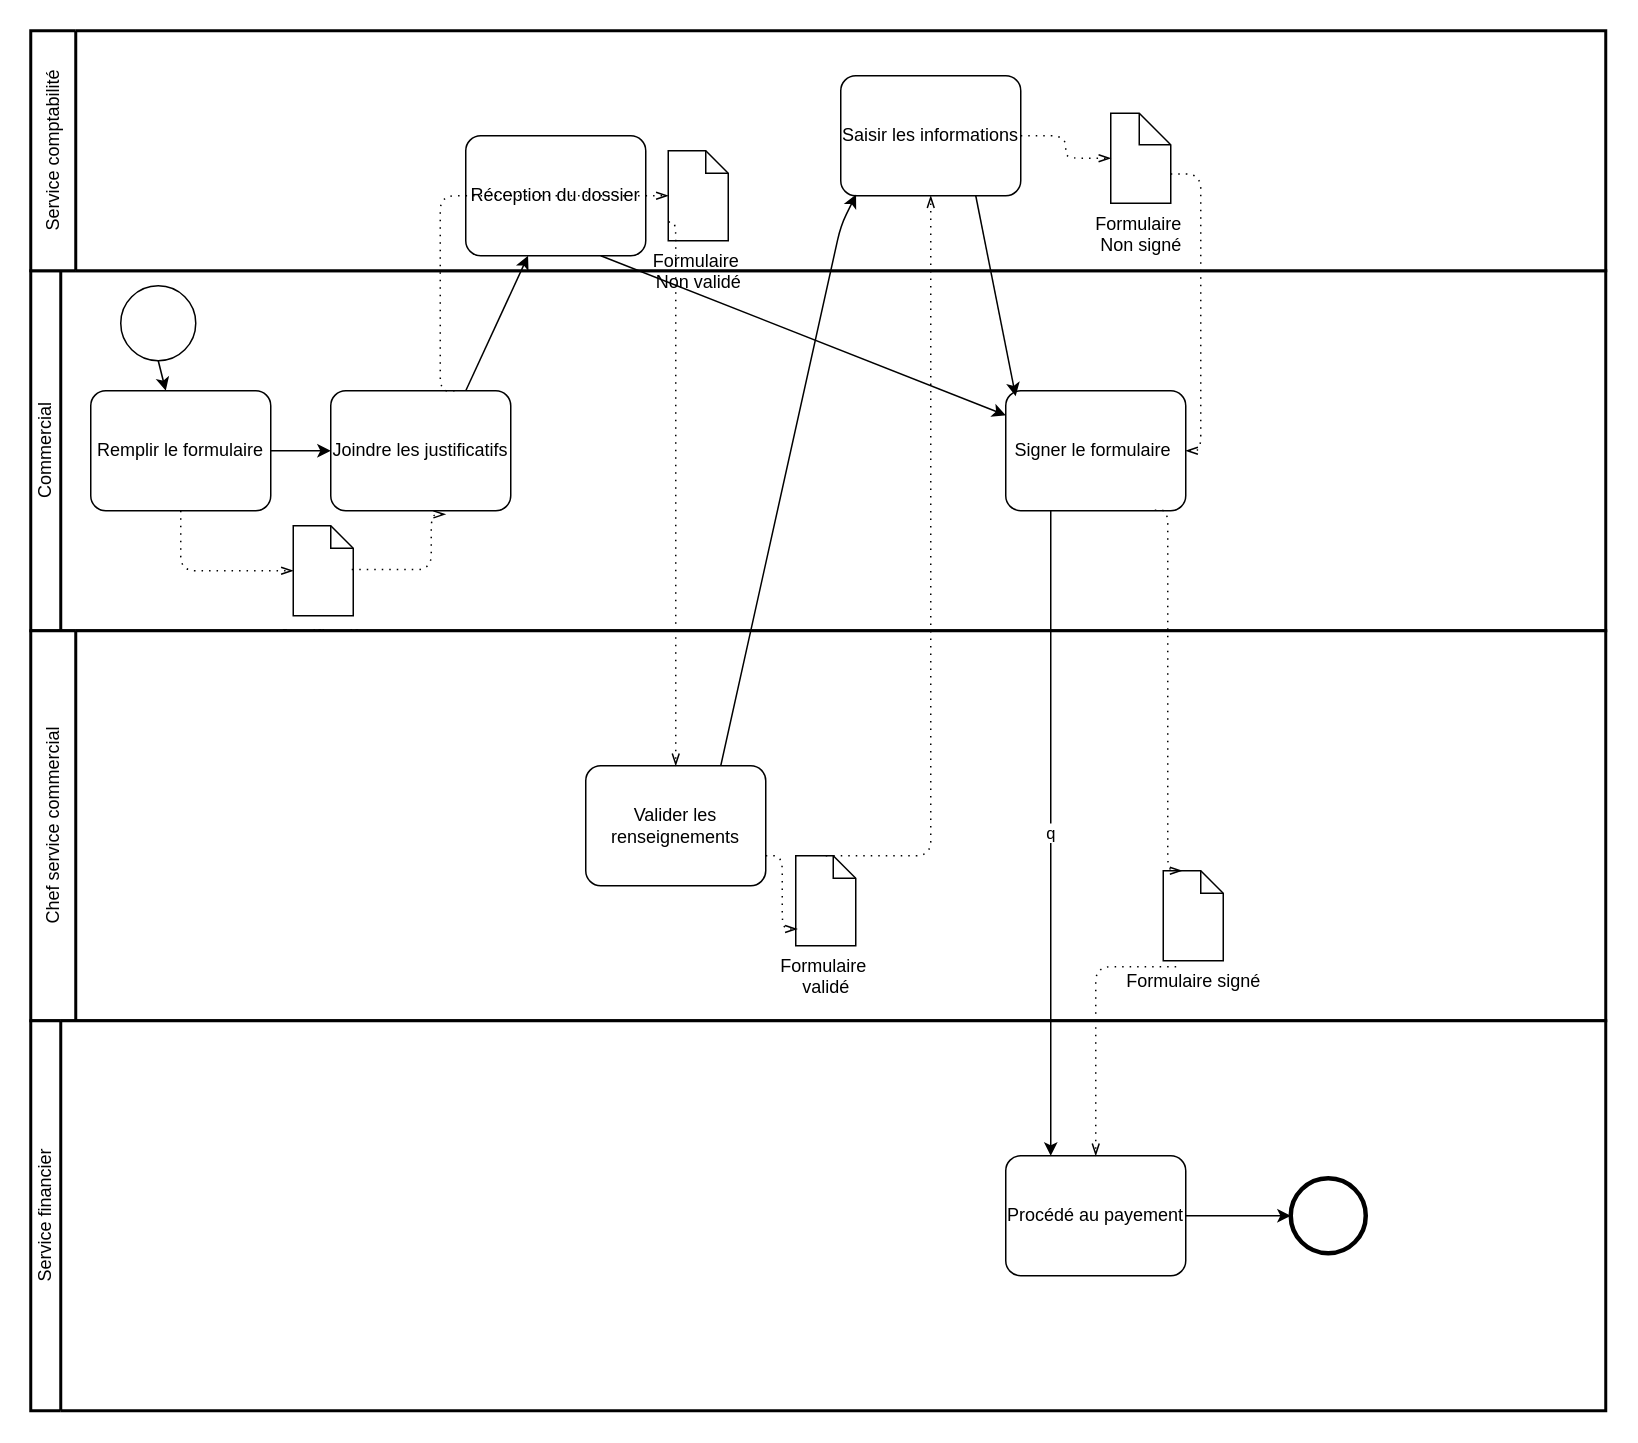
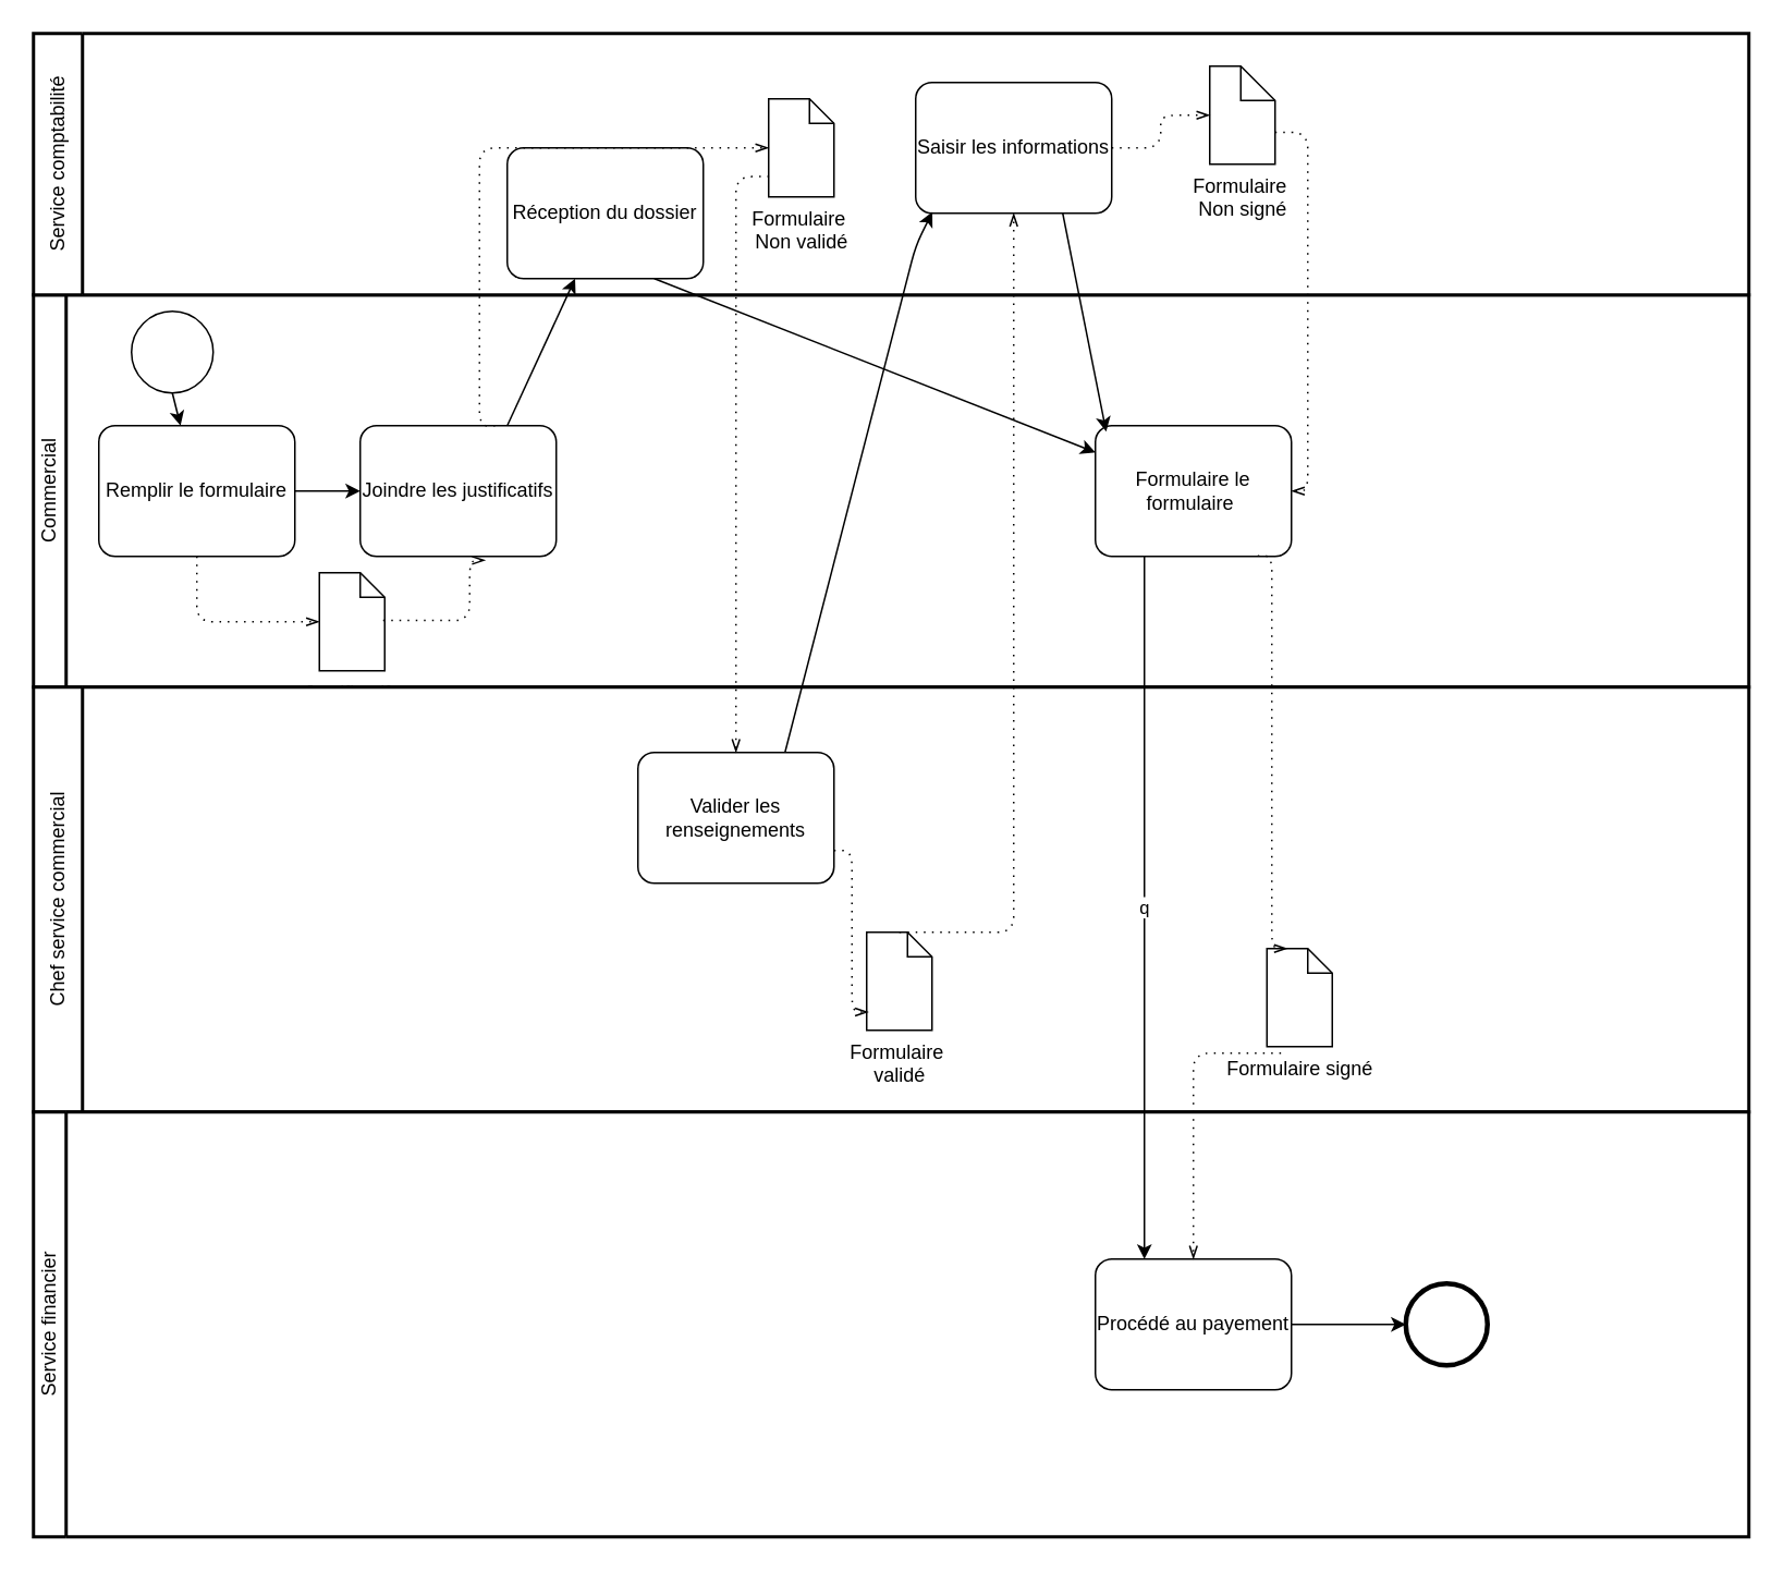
  <mxCell id="0" />
  <mxCell id="1" parent="0" />
  <mxCell id="2" value="Commercial" style="swimlane;html=1;startSize=20;fontStyle=0;collapsible=0;horizontal=0;swimlaneLine=1;swimlaneFillColor=#ffffff;strokeWidth=2;whiteSpace=wrap;" vertex="1" parent="1"><mxGeometry x="20" y="180" width="1050" height="240" as="geometry" /></mxCell>
  <mxCell id="3" value="Remplir le formulaire" style="points=[[0.25,0,0],[0.5,0,0],[0.75,0,0],[1,0.25,0],[1,0.5,0],[1,0.75,0],[0.75,1,0],[0.5,1,0],[0.25,1,0],[0,0.75,0],[0,0.5,0],[0,0.25,0]];shape=mxgraph.bpmn.task;whiteSpace=wrap;rectStyle=rounded;size=10;html=1;container=1;expand=0;collapsible=0;taskMarker=abstract;" vertex="1" parent="2"><mxGeometry x="40" y="80" width="120" height="80" as="geometry" /></mxCell>
  <mxCell id="4" value="Joindre les justificatifs" style="points=[[0.25,0,0],[0.5,0,0],[0.75,0,0],[1,0.25,0],[1,0.5,0],[1,0.75,0],[0.75,1,0],[0.5,1,0],[0.25,1,0],[0,0.75,0],[0,0.5,0],[0,0.25,0]];shape=mxgraph.bpmn.task;whiteSpace=wrap;rectStyle=rounded;size=10;html=1;container=1;expand=0;collapsible=0;taskMarker=abstract;" vertex="1" parent="2"><mxGeometry x="200" y="80" width="120" height="80" as="geometry" /></mxCell>
  <mxCell id="5" value="Justificatifs" style="shape=mxgraph.bpmn.data;labelPosition=center;verticalLabelPosition=bottom;align=center;verticalAlign=top;size=15;html=1;" vertex="1" parent="2"><mxGeometry x="175" y="170" width="40" height="60" as="geometry" /></mxCell>
  <mxCell id="6" value="" style="edgeStyle=none;html=1;" edge="1" parent="2" source="3" target="4"><mxGeometry relative="1" as="geometry" /></mxCell>
  <mxCell id="7" value="" style="edgeStyle=elbowEdgeStyle;fontSize=12;html=1;endFill=0;startFill=0;endSize=6;startSize=6;dashed=1;dashPattern=1 4;endArrow=openThin;startArrow=none;entryX=0;entryY=0.5;entryDx=0;entryDy=0;entryPerimeter=0;exitX=0.5;exitY=1;exitDx=0;exitDy=0;exitPerimeter=0;" edge="1" parent="2" source="3" target="5"><mxGeometry width="160" relative="1" as="geometry"><mxPoint x="110" y="340" as="sourcePoint" /><mxPoint x="270" y="340" as="targetPoint" /><Array as="points"><mxPoint x="100" y="190" /></Array></mxGeometry></mxCell>
  <mxCell id="8" value="" style="edgeStyle=elbowEdgeStyle;fontSize=12;html=1;endFill=0;startFill=0;endSize=6;startSize=6;dashed=1;dashPattern=1 4;endArrow=openThin;startArrow=none;exitX=0.975;exitY=0.487;exitDx=0;exitDy=0;exitPerimeter=0;entryX=0.638;entryY=1.03;entryDx=0;entryDy=0;entryPerimeter=0;" edge="1" parent="2" source="5" target="4"><mxGeometry width="160" relative="1" as="geometry"><mxPoint x="370" y="330" as="sourcePoint" /><mxPoint x="530" y="330" as="targetPoint" /><Array as="points"><mxPoint x="267" y="150" /></Array></mxGeometry></mxCell>
  <mxCell id="9" style="edgeStyle=none;html=1;exitX=0.5;exitY=1;exitDx=0;exitDy=0;exitPerimeter=0;" edge="1" parent="2" source="10" target="3"><mxGeometry relative="1" as="geometry" /></mxCell>
  <mxCell id="10" value="" style="points=[[0.145,0.145,0],[0.5,0,0],[0.855,0.145,0],[1,0.5,0],[0.855,0.855,0],[0.5,1,0],[0.145,0.855,0],[0,0.5,0]];shape=mxgraph.bpmn.event;html=1;verticalLabelPosition=bottom;labelBackgroundColor=#ffffff;verticalAlign=top;align=center;perimeter=ellipsePerimeter;outlineConnect=0;aspect=fixed;outline=standard;symbol=general;" vertex="1" parent="2"><mxGeometry x="60" y="10" width="50" height="50" as="geometry" /></mxCell>
- <mxCell id="11" value="Signer le formulaire&amp;nbsp;" style="points=[[0.25,0,0],[0.5,0,0],[0.75,0,0],[1,0.25,0],[1,0.5,0],[1,0.75,0],[0.75,1,0],[0.5,1,0],[0.25,1,0],[0,0.75,0],[0,0.5,0],[0,0.25,0]];shape=mxgraph.bpmn.task;whiteSpace=wrap;rectStyle=rounded;size=10;html=1;container=1;expand=0;collapsible=0;taskMarker=abstract;" vertex="1" parent="2"><mxGeometry x="650" y="80" width="120" height="80" as="geometry" /></mxCell>
+ <mxCell id="11" value="Formulaire le formulaire&amp;nbsp;" style="points=[[0.25,0,0],[0.5,0,0],[0.75,0,0],[1,0.25,0],[1,0.5,0],[1,0.75,0],[0.75,1,0],[0.5,1,0],[0.25,1,0],[0,0.75,0],[0,0.5,0],[0,0.25,0]];shape=mxgraph.bpmn.task;whiteSpace=wrap;rectStyle=rounded;size=10;html=1;container=1;expand=0;collapsible=0;taskMarker=abstract;" vertex="1" parent="2"><mxGeometry x="650" y="80" width="120" height="80" as="geometry" /></mxCell>
  <mxCell id="12" value="Service comptabilité" style="swimlane;html=1;startSize=30;fontStyle=0;collapsible=0;horizontal=0;swimlaneLine=1;swimlaneFillColor=#ffffff;strokeWidth=2;whiteSpace=wrap;" vertex="1" parent="1"><mxGeometry x="20" y="20" width="1050" height="160" as="geometry" /></mxCell>
- <mxCell id="13" value="Formulaire&amp;nbsp;&lt;div&gt;Non validé&lt;/div&gt;" style="shape=mxgraph.bpmn.data;labelPosition=center;verticalLabelPosition=bottom;align=center;verticalAlign=top;size=15;html=1;" vertex="1" parent="12"><mxGeometry x="425" y="80" width="40" height="60" as="geometry" /></mxCell>
+ <mxCell id="13" value="Formulaire&amp;nbsp;&lt;div&gt;Non validé&lt;/div&gt;" style="shape=mxgraph.bpmn.data;labelPosition=center;verticalLabelPosition=bottom;align=center;verticalAlign=top;size=15;html=1;" vertex="1" parent="12"><mxGeometry x="450" y="40" width="40" height="60" as="geometry" /></mxCell>
  <mxCell id="14" value="Réception du dossier" style="points=[[0.25,0,0],[0.5,0,0],[0.75,0,0],[1,0.25,0],[1,0.5,0],[1,0.75,0],[0.75,1,0],[0.5,1,0],[0.25,1,0],[0,0.75,0],[0,0.5,0],[0,0.25,0]];shape=mxgraph.bpmn.task;whiteSpace=wrap;rectStyle=rounded;size=10;html=1;container=1;expand=0;collapsible=0;taskMarker=abstract;" vertex="1" parent="12"><mxGeometry x="290" y="70" width="120" height="80" as="geometry" /></mxCell>
  <mxCell id="15" value="Saisir les informations" style="points=[[0.25,0,0],[0.5,0,0],[0.75,0,0],[1,0.25,0],[1,0.5,0],[1,0.75,0],[0.75,1,0],[0.5,1,0],[0.25,1,0],[0,0.75,0],[0,0.5,0],[0,0.25,0]];shape=mxgraph.bpmn.task;whiteSpace=wrap;rectStyle=rounded;size=10;html=1;container=1;expand=0;collapsible=0;taskMarker=abstract;" vertex="1" parent="12"><mxGeometry x="540" y="30" width="120" height="80" as="geometry" /></mxCell>
- <mxCell id="16" value="Formulaire&amp;nbsp;&lt;div&gt;Non signé&lt;/div&gt;&lt;div&gt;&lt;br&gt;&lt;/div&gt;" style="shape=mxgraph.bpmn.data;labelPosition=center;verticalLabelPosition=bottom;align=center;verticalAlign=top;size=21;html=1;" vertex="1" parent="12"><mxGeometry x="720" y="55" width="40" height="60" as="geometry" /></mxCell>
+ <mxCell id="16" value="Formulaire&amp;nbsp;&lt;div&gt;Non signé&lt;/div&gt;&lt;div&gt;&lt;br&gt;&lt;/div&gt;" style="shape=mxgraph.bpmn.data;labelPosition=center;verticalLabelPosition=bottom;align=center;verticalAlign=top;size=21;html=1;" vertex="1" parent="12"><mxGeometry x="720" y="20" width="40" height="60" as="geometry" /></mxCell>
  <mxCell id="17" value="" style="edgeStyle=elbowEdgeStyle;fontSize=12;html=1;endFill=0;startFill=0;endSize=6;startSize=6;dashed=1;dashPattern=1 4;endArrow=openThin;startArrow=none;exitX=1;exitY=0.5;exitDx=0;exitDy=0;exitPerimeter=0;entryX=0;entryY=0.5;entryDx=0;entryDy=0;entryPerimeter=0;" edge="1" parent="12" source="15" target="16"><mxGeometry width="160" relative="1" as="geometry"><mxPoint x="690" y="120" as="sourcePoint" /><mxPoint x="850" y="120" as="targetPoint" /></mxGeometry></mxCell>
  <mxCell id="18" value="Chef service commercial" style="swimlane;html=1;startSize=30;fontStyle=0;collapsible=0;horizontal=0;swimlaneLine=1;swimlaneFillColor=#ffffff;strokeWidth=2;whiteSpace=wrap;" vertex="1" parent="1"><mxGeometry x="20" y="420" width="1050" height="260" as="geometry" /></mxCell>
- <mxCell id="19" value="Valider les renseignements" style="points=[[0.25,0,0],[0.5,0,0],[0.75,0,0],[1,0.25,0],[1,0.5,0],[1,0.75,0],[0.75,1,0],[0.5,1,0],[0.25,1,0],[0,0.75,0],[0,0.5,0],[0,0.25,0]];shape=mxgraph.bpmn.task;whiteSpace=wrap;rectStyle=rounded;size=10;html=1;container=1;expand=0;collapsible=0;taskMarker=abstract;" vertex="1" parent="18"><mxGeometry x="370" y="90" width="120" height="80" as="geometry" /></mxCell>
+ <mxCell id="19" value="Valider les renseignements" style="points=[[0.25,0,0],[0.5,0,0],[0.75,0,0],[1,0.25,0],[1,0.5,0],[1,0.75,0],[0.75,1,0],[0.5,1,0],[0.25,1,0],[0,0.75,0],[0,0.5,0],[0,0.25,0]];shape=mxgraph.bpmn.task;whiteSpace=wrap;rectStyle=rounded;size=10;html=1;container=1;expand=0;collapsible=0;taskMarker=abstract;" vertex="1" parent="18"><mxGeometry x="370" y="40" width="120" height="80" as="geometry" /></mxCell>
  <mxCell id="20" value="Formulaire&amp;nbsp;&lt;div&gt;validé&lt;/div&gt;" style="shape=mxgraph.bpmn.data;labelPosition=center;verticalLabelPosition=bottom;align=center;verticalAlign=top;size=15;html=1;" vertex="1" parent="18"><mxGeometry x="510" y="150" width="40" height="60" as="geometry" /></mxCell>
  <mxCell id="21" value="" style="edgeStyle=elbowEdgeStyle;fontSize=12;html=1;endFill=0;startFill=0;endSize=6;startSize=6;dashed=1;dashPattern=1 4;endArrow=openThin;startArrow=none;exitX=1;exitY=0.75;exitDx=0;exitDy=0;exitPerimeter=0;entryX=0.025;entryY=0.813;entryDx=0;entryDy=0;entryPerimeter=0;" edge="1" parent="18" source="19" target="20"><mxGeometry width="160" relative="1" as="geometry"><mxPoint x="540" y="120" as="sourcePoint" /><mxPoint x="700" y="120" as="targetPoint" /></mxGeometry></mxCell>
  <mxCell id="22" value="Formulaire signé" style="shape=mxgraph.bpmn.data;labelPosition=center;verticalLabelPosition=bottom;align=center;verticalAlign=top;size=15;html=1;" vertex="1" parent="18"><mxGeometry x="755" y="160" width="40" height="60" as="geometry" /></mxCell>
  <mxCell id="23" value="" style="edgeStyle=elbowEdgeStyle;fontSize=12;html=1;endFill=0;startFill=0;endSize=6;startSize=6;dashed=1;dashPattern=1 4;endArrow=openThin;startArrow=none;exitX=0.688;exitY=0;exitDx=0;exitDy=0;exitPerimeter=0;entryX=0;entryY=0.5;entryDx=0;entryDy=0;entryPerimeter=0;" edge="1" parent="1" source="4" target="13"><mxGeometry width="160" relative="1" as="geometry"><mxPoint x="270" y="200" as="sourcePoint" /><mxPoint x="430" y="200" as="targetPoint" /><Array as="points"><mxPoint x="293" y="150" /></Array></mxGeometry></mxCell>
  <mxCell id="24" value="" style="edgeStyle=elbowEdgeStyle;fontSize=12;html=1;endFill=0;startFill=0;endSize=6;startSize=6;dashed=1;dashPattern=1 4;endArrow=openThin;startArrow=none;entryX=0.5;entryY=0;entryDx=0;entryDy=0;entryPerimeter=0;exitX=0.005;exitY=0.793;exitDx=0;exitDy=0;exitPerimeter=0;" edge="1" parent="1" source="13" target="19"><mxGeometry width="160" relative="1" as="geometry"><mxPoint x="390" y="40" as="sourcePoint" /><mxPoint x="560" y="110" as="targetPoint" /><Array as="points"><mxPoint x="450" y="330" /><mxPoint x="410" y="320" /></Array></mxGeometry></mxCell>
  <mxCell id="25" style="edgeStyle=none;html=1;exitX=0.75;exitY=0;exitDx=0;exitDy=0;exitPerimeter=0;" edge="1" parent="1" source="4" target="14"><mxGeometry relative="1" as="geometry" /></mxCell>
  <mxCell id="26" style="edgeStyle=none;html=1;exitX=0.75;exitY=1;exitDx=0;exitDy=0;exitPerimeter=0;" edge="1" parent="1" source="14" target="11"><mxGeometry relative="1" as="geometry" /></mxCell>
  <mxCell id="27" style="edgeStyle=none;html=1;exitX=0.75;exitY=0;exitDx=0;exitDy=0;exitPerimeter=0;entryX=0.085;entryY=0.99;entryDx=0;entryDy=0;entryPerimeter=0;" edge="1" parent="1" source="19" target="15"><mxGeometry relative="1" as="geometry"><mxPoint x="560" y="140" as="targetPoint" /><Array as="points"><mxPoint x="560" y="150" /></Array></mxGeometry></mxCell>
  <mxCell id="28" value="" style="edgeStyle=elbowEdgeStyle;fontSize=12;html=1;endFill=0;startFill=0;endSize=6;startSize=6;dashed=1;dashPattern=1 4;endArrow=openThin;startArrow=none;exitX=0.5;exitY=0;exitDx=0;exitDy=0;exitPerimeter=0;entryX=0.5;entryY=1;entryDx=0;entryDy=0;entryPerimeter=0;" edge="1" parent="1" source="20" target="15"><mxGeometry width="160" relative="1" as="geometry"><mxPoint x="560" y="540" as="sourcePoint" /><mxPoint x="720" y="540" as="targetPoint" /><Array as="points"><mxPoint x="620" y="350" /></Array></mxGeometry></mxCell>
  <mxCell id="29" style="edgeStyle=none;html=1;exitX=0.75;exitY=1;exitDx=0;exitDy=0;exitPerimeter=0;entryX=0.055;entryY=0.045;entryDx=0;entryDy=0;entryPerimeter=0;" edge="1" parent="1" source="15" target="11"><mxGeometry relative="1" as="geometry" /></mxCell>
  <mxCell id="30" value="" style="edgeStyle=elbowEdgeStyle;fontSize=12;html=1;endFill=0;startFill=0;endSize=6;startSize=6;dashed=1;dashPattern=1 4;endArrow=openThin;startArrow=none;exitX=0;exitY=0;exitDx=40;exitDy=40.5;exitPerimeter=0;entryX=1;entryY=0.5;entryDx=0;entryDy=0;entryPerimeter=0;" edge="1" parent="1" source="16" target="11"><mxGeometry width="160" relative="1" as="geometry"><mxPoint x="740" y="150" as="sourcePoint" /><mxPoint x="900" y="150" as="targetPoint" /><Array as="points"><mxPoint x="800" y="170" /></Array></mxGeometry></mxCell>
  <mxCell id="31" value="Service financier" style="swimlane;html=1;startSize=20;fontStyle=0;collapsible=0;horizontal=0;swimlaneLine=1;swimlaneFillColor=#ffffff;strokeWidth=2;whiteSpace=wrap;" vertex="1" parent="1"><mxGeometry x="20" y="680" width="1050" height="260" as="geometry" /></mxCell>
  <mxCell id="32" value="Procédé au payement" style="points=[[0.25,0,0],[0.5,0,0],[0.75,0,0],[1,0.25,0],[1,0.5,0],[1,0.75,0],[0.75,1,0],[0.5,1,0],[0.25,1,0],[0,0.75,0],[0,0.5,0],[0,0.25,0]];shape=mxgraph.bpmn.task;whiteSpace=wrap;rectStyle=rounded;size=10;html=1;container=1;expand=0;collapsible=0;taskMarker=abstract;" vertex="1" parent="31"><mxGeometry x="650" y="90" width="120" height="80" as="geometry" /></mxCell>
  <mxCell id="33" value="" style="points=[[0.145,0.145,0],[0.5,0,0],[0.855,0.145,0],[1,0.5,0],[0.855,0.855,0],[0.5,1,0],[0.145,0.855,0],[0,0.5,0]];shape=mxgraph.bpmn.event;html=1;verticalLabelPosition=bottom;labelBackgroundColor=#ffffff;verticalAlign=top;align=center;perimeter=ellipsePerimeter;outlineConnect=0;aspect=fixed;outline=end;symbol=terminate2;" vertex="1" parent="31"><mxGeometry x="840" y="105" width="50" height="50" as="geometry" /></mxCell>
  <mxCell id="34" style="edgeStyle=none;html=1;exitX=1;exitY=0.5;exitDx=0;exitDy=0;exitPerimeter=0;entryX=0;entryY=0.5;entryDx=0;entryDy=0;entryPerimeter=0;" edge="1" parent="31" source="32" target="33"><mxGeometry relative="1" as="geometry" /></mxCell>
  <mxCell id="35" value="q" style="edgeStyle=none;html=1;exitX=0.25;exitY=1;exitDx=0;exitDy=0;exitPerimeter=0;entryX=0.25;entryY=0;entryDx=0;entryDy=0;entryPerimeter=0;" edge="1" parent="1" source="11" target="32"><mxGeometry relative="1" as="geometry" /></mxCell>
  <mxCell id="36" value="" style="edgeStyle=elbowEdgeStyle;fontSize=12;html=1;endFill=0;startFill=0;endSize=6;startSize=6;dashed=1;dashPattern=1 4;endArrow=openThin;startArrow=none;exitX=0.828;exitY=0.995;exitDx=0;exitDy=0;exitPerimeter=0;entryX=0;entryY=0;entryDx=12.5;entryDy=0;entryPerimeter=0;" edge="1" parent="1" source="11" target="22"><mxGeometry width="160" relative="1" as="geometry"><mxPoint x="780" y="480" as="sourcePoint" /><mxPoint x="940" y="480" as="targetPoint" /></mxGeometry></mxCell>
  <mxCell id="37" value="" style="edgeStyle=elbowEdgeStyle;fontSize=12;html=1;endFill=0;startFill=0;endSize=6;startSize=6;dashed=1;dashPattern=1 4;endArrow=openThin;startArrow=none;exitX=0.215;exitY=1.067;exitDx=0;exitDy=0;exitPerimeter=0;entryX=0.5;entryY=0;entryDx=0;entryDy=0;entryPerimeter=0;" edge="1" parent="1" source="22" target="32"><mxGeometry width="160" relative="1" as="geometry"><mxPoint x="790" y="700" as="sourcePoint" /><mxPoint x="950" y="700" as="targetPoint" /><Array as="points"><mxPoint x="730" y="700" /></Array></mxGeometry></mxCell>
